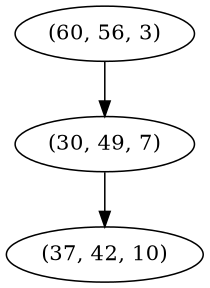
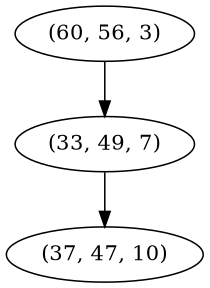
  digraph {
    n1 [label="(60, 56, 3)"]
-   "(30, 49, 7)"
-   "(37, 42, 10)"
+   "(30, 49, 7)" [label="(33, 49, 7)"]
+   "(37, 42, 10)" [label="(37, 47, 10)"]
    n1 -> "(30, 49, 7)"
    "(30, 49, 7)" -> "(37, 42, 10)"
  }
